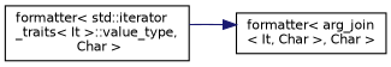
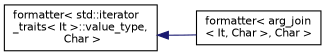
  digraph {
    rankdir=LR
    node [color=black fillcolor=white fontname=Helvetica fontsize=10 shape=record style=filled]
    n1 [height=0.2 label="formatter\< std::iterator\l_traits\< It \>::value_type,\l Char \>" width=0.4]
    n2 [height=0.2 label="formatter\< arg_join\l\< It, Char \>, Char \>" width=0.4]
-   n2 -> n1 [color=midnightblue dir=back fontname=Helvetica fontsize=10 labelfontname=Helvetica labelfontsize=10 style=solid]
+   n1 -> n2 [color=midnightblue dir=back fontname=Helvetica fontsize=10 labelfontname=Helvetica labelfontsize=10 style=solid]
  }
